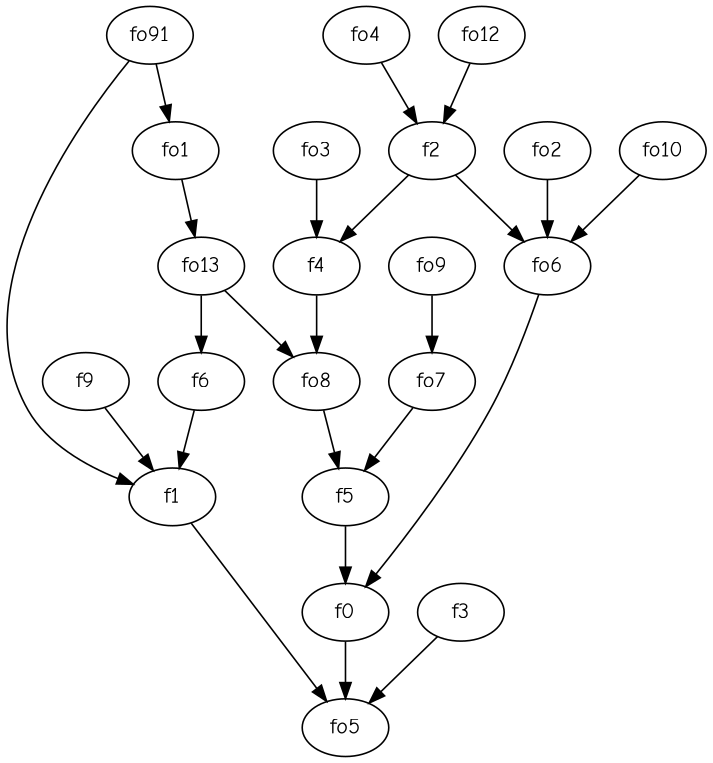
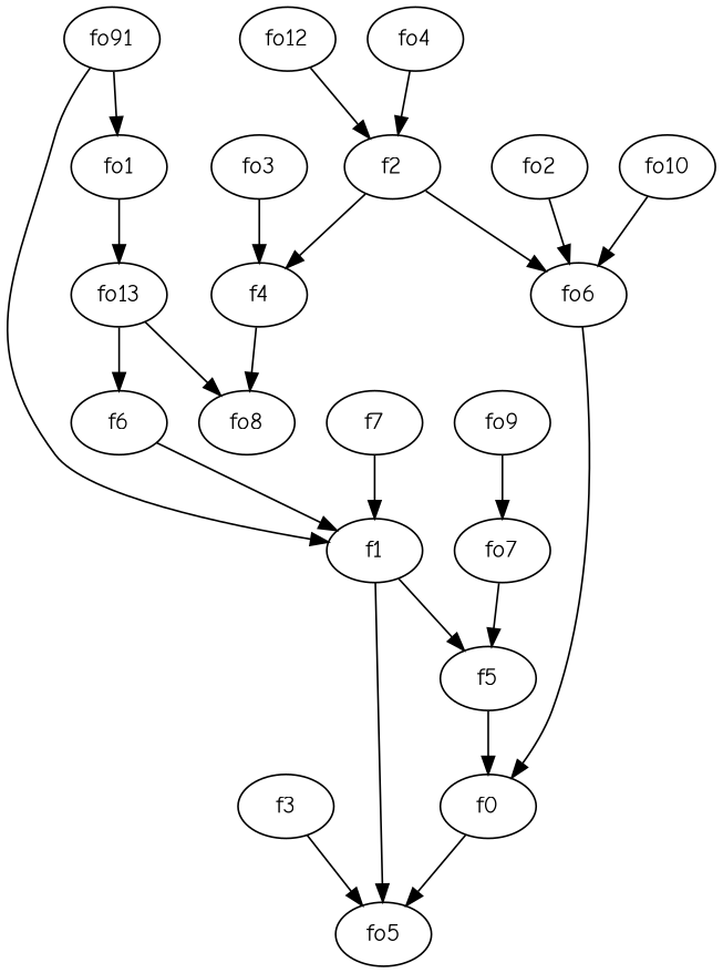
  strict digraph {
    fontname="Comic Neue"
    node [fontname="Comic Neue"]
    edge [fontname="Comic Neue" weight=2]
    f1
    f5
    fo5
    n4 [label=f0]
    f2
    f4
    fo6
    fo8
    f3
    f6
-   f7 [label=f9]
+   f7
    fo1
    fo13
    fo2
    fo3
    fo4
    fo7
    fo9
    fo10
    n20 [label=fo91]
    fo12
-   fo8 -> f5
+   f1 -> f5
    f1 -> fo5
    f5 -> n4
    n4 -> fo5
    f2 -> f4
    f2 -> fo6
    f4 -> fo8
    fo6 -> n4
    f3 -> fo5
    f6 -> f1
    f7 -> f1
    fo1 -> fo13
    fo13 -> fo8
    fo13 -> f6
    fo2 -> fo6
    fo3 -> f4
    fo4 -> f2
    fo7 -> f5
    fo9 -> fo7
    fo10 -> fo6
    n20 -> f1
    n20 -> fo1
    fo12 -> f2
  }
